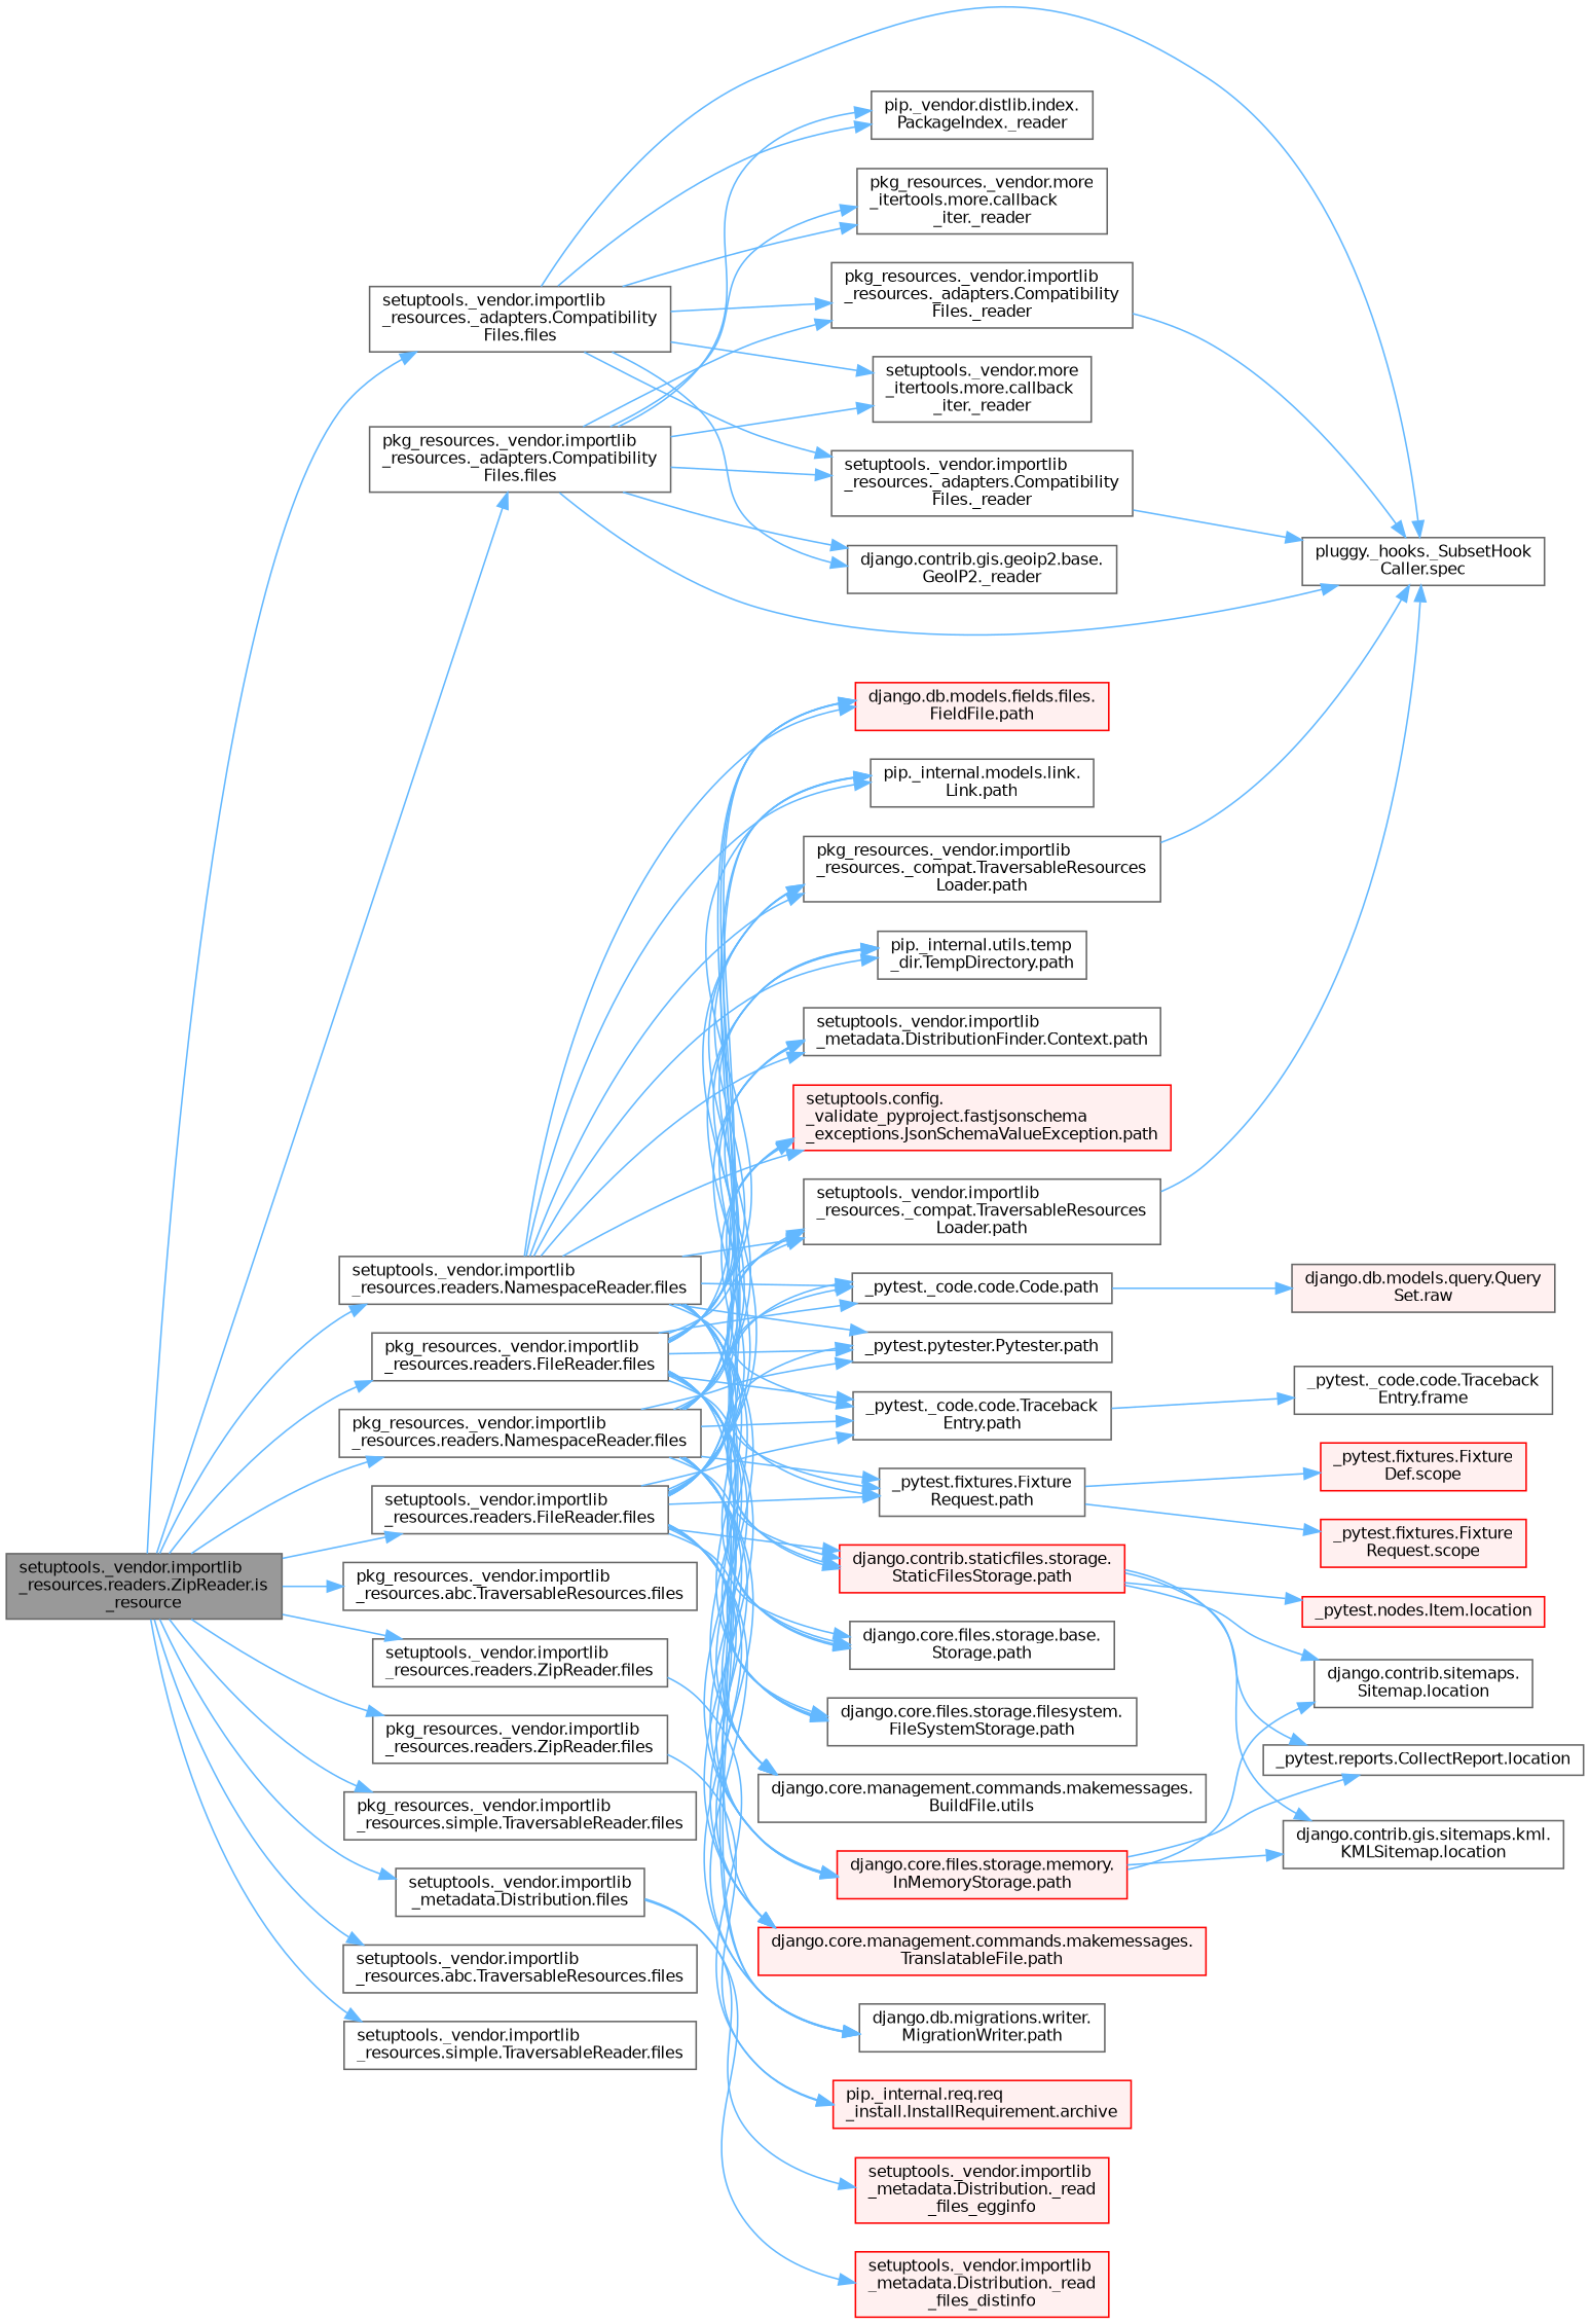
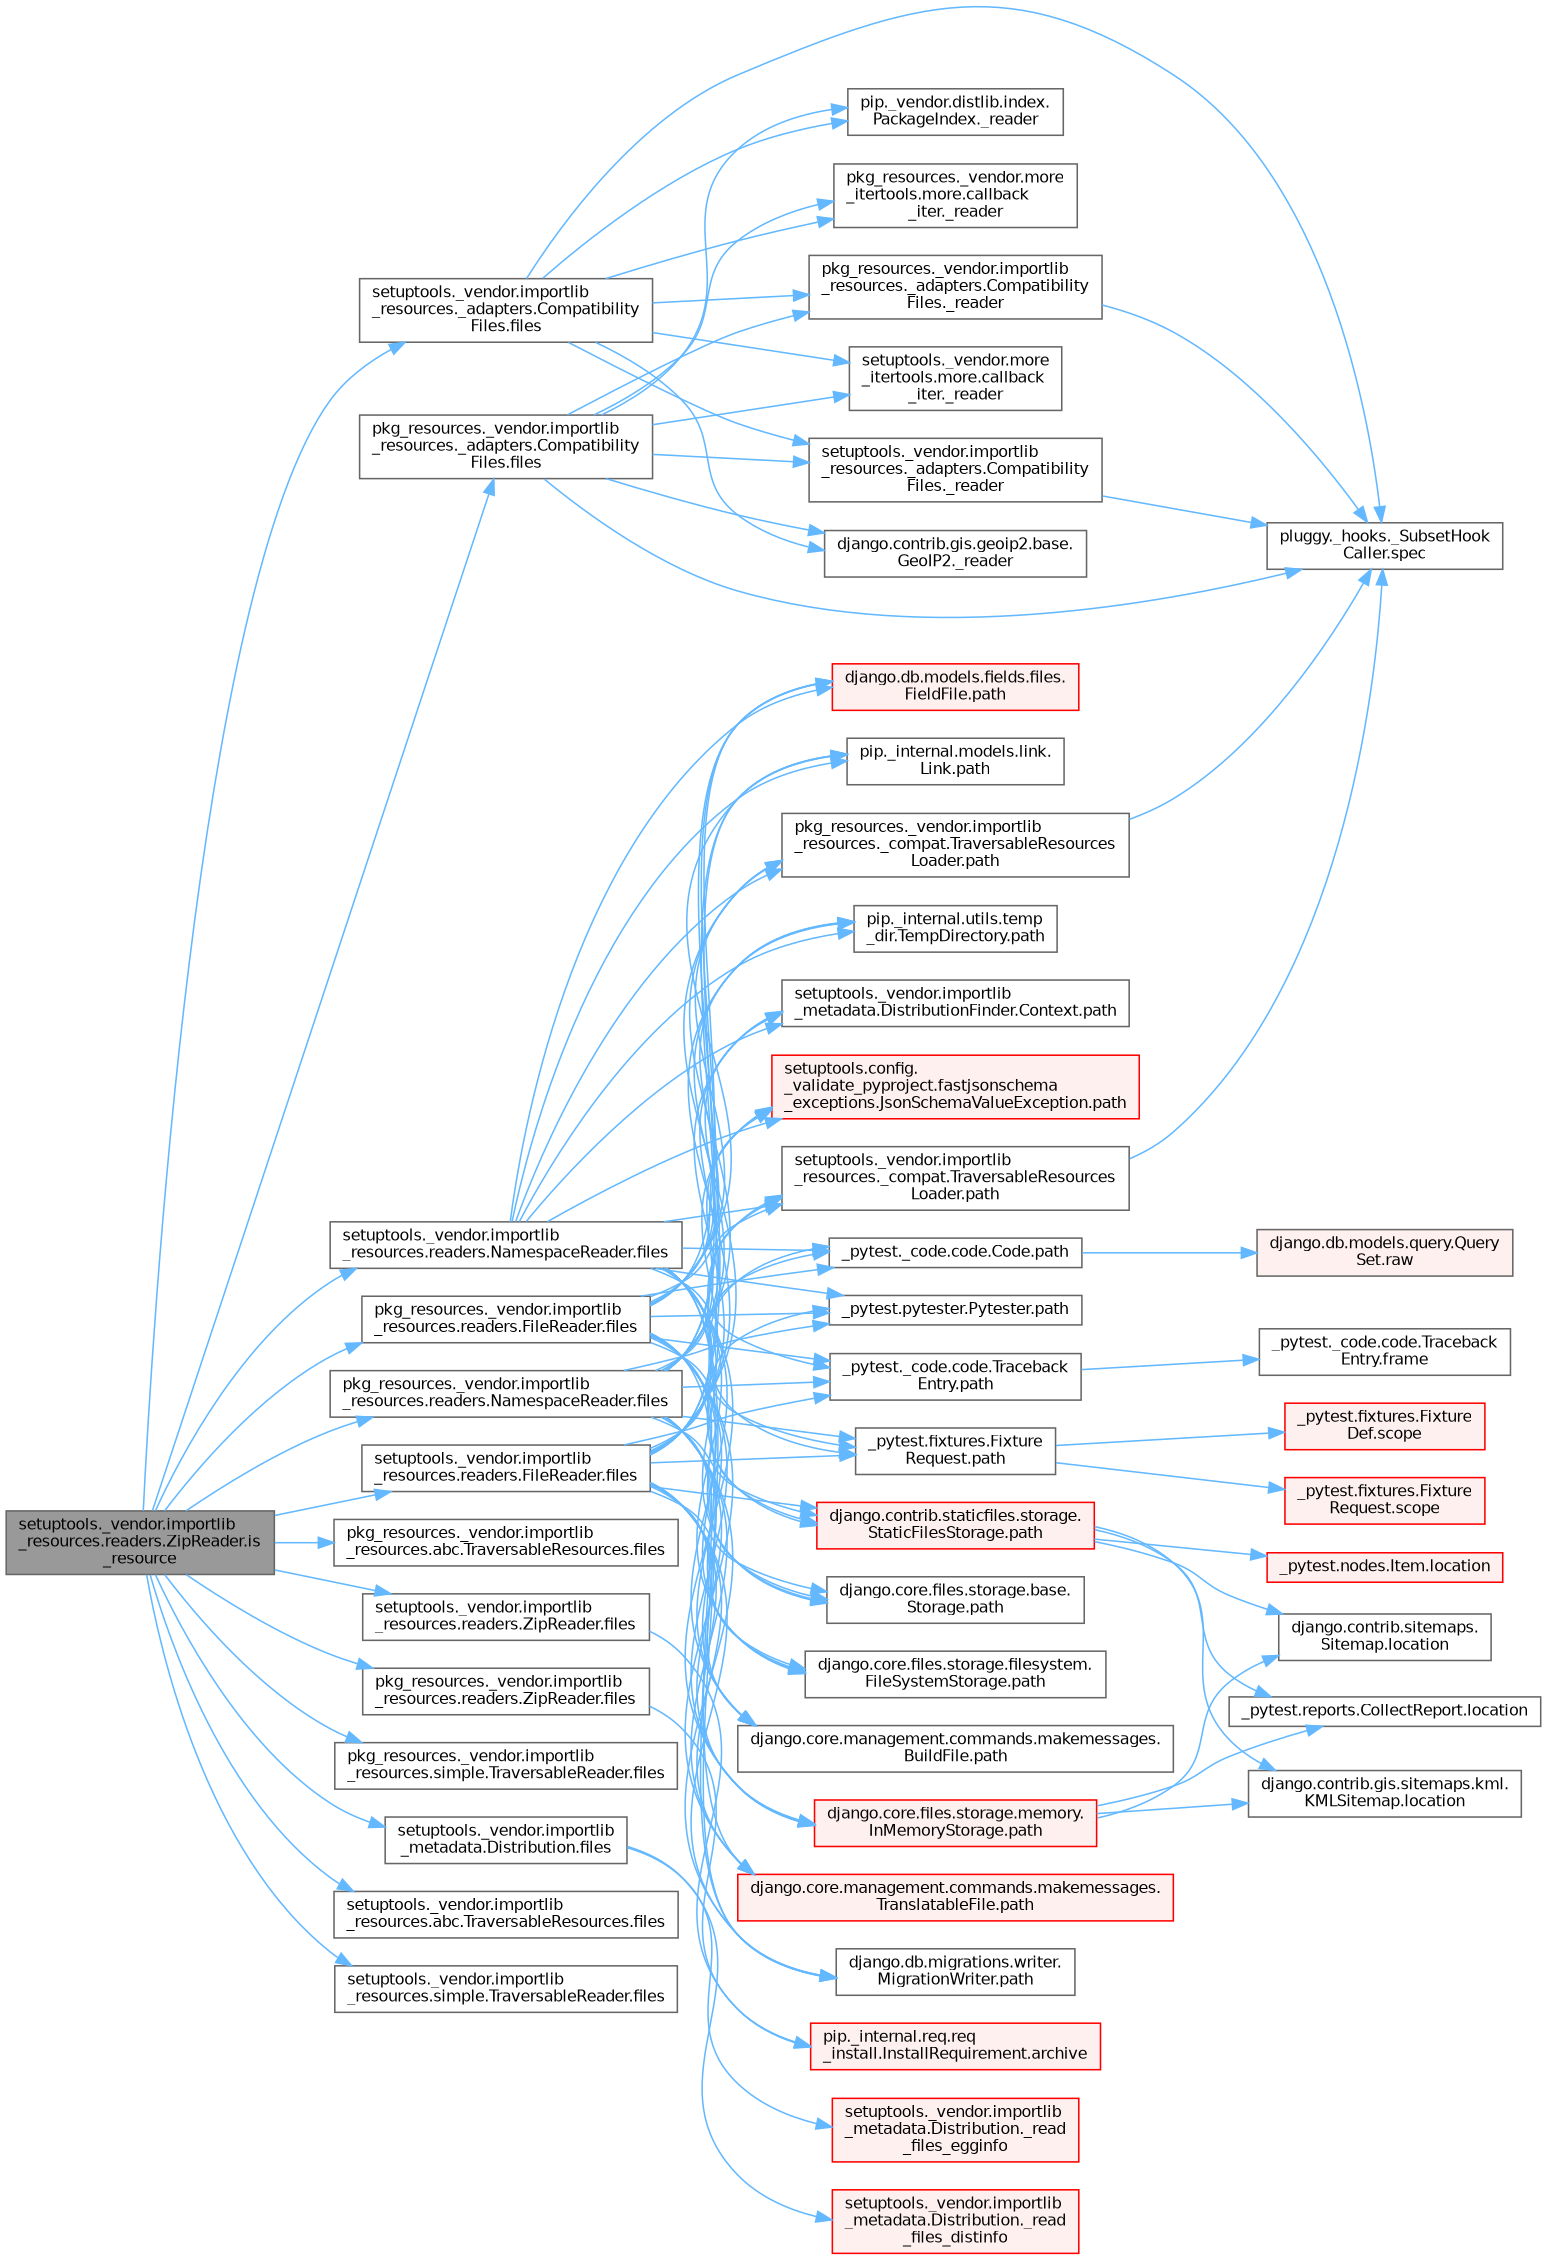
  digraph {
    rankdir=LR
    node [color=grey40 fillcolor=white fontname=Helvetica fontsize=10 shape=box style=filled]
    edge [color=steelblue1 fontname=Helvetica fontsize=10 labelfontname=Helvetica labelfontsize=10 style=solid]
    n1 [color=gray40 fillcolor=grey60 fontcolor=black height=0.2 label="setuptools._vendor.importlib\l_resources.readers.ZipReader.is\l_resource" width=0.4]
    n2 [height=0.2 label="pkg_resources._vendor.importlib\l_resources._adapters.Compatibility\lFiles.files" width=0.4]
    n3 [height=0.2 label="pkg_resources._vendor.importlib\l_resources.abc.TraversableResources.files" width=0.4]
    n4 [height=0.2 label="pkg_resources._vendor.importlib\l_resources.readers.FileReader.files" width=0.4]
    n5 [height=0.2 label="pkg_resources._vendor.importlib\l_resources.readers.NamespaceReader.files" width=0.4]
    n6 [height=0.2 label="pkg_resources._vendor.importlib\l_resources.readers.ZipReader.files" width=0.4]
    n7 [height=0.2 label="pkg_resources._vendor.importlib\l_resources.simple.TraversableReader.files" width=0.4]
    n8 [height=0.2 label="setuptools._vendor.importlib\l_metadata.Distribution.files" width=0.4]
    n9 [height=0.2 label="setuptools._vendor.importlib\l_resources._adapters.Compatibility\lFiles.files" width=0.4]
    n10 [height=0.2 label="setuptools._vendor.importlib\l_resources.abc.TraversableResources.files" width=0.4]
    n11 [height=0.2 label="setuptools._vendor.importlib\l_resources.readers.FileReader.files" width=0.4]
    n12 [height=0.2 label="setuptools._vendor.importlib\l_resources.readers.NamespaceReader.files" width=0.4]
    n13 [height=0.2 label="setuptools._vendor.importlib\l_resources.readers.ZipReader.files" width=0.4]
    n14 [height=0.2 label="setuptools._vendor.importlib\l_resources.simple.TraversableReader.files" width=0.4]
    n15 [height=0.2 label="django.contrib.gis.geoip2.base.\lGeoIP2._reader" width=0.4]
    n16 [height=0.2 label="pip._vendor.distlib.index.\lPackageIndex._reader" width=0.4]
    n17 [height=0.2 label="pkg_resources._vendor.importlib\l_resources._adapters.Compatibility\lFiles._reader" width=0.4]
    n18 [height=0.2 label="pluggy._hooks._SubsetHook\lCaller.spec" width=0.4]
    n19 [height=0.2 label="pkg_resources._vendor.more\l_itertools.more.callback\l_iter._reader" width=0.4]
    n20 [height=0.2 label="setuptools._vendor.importlib\l_resources._adapters.Compatibility\lFiles._reader" width=0.4]
    n21 [height=0.2 label="setuptools._vendor.more\l_itertools.more.callback\l_iter._reader" width=0.4]
    n22 [height=0.2 label="_pytest._code.code.Code.path" width=0.4]
    n23 [height=0.2 label="_pytest._code.code.Traceback\lEntry.path" width=0.4]
    n24 [height=0.2 label="_pytest.fixtures.Fixture\lRequest.path" width=0.4]
    n25 [height=0.2 label="_pytest.pytester.Pytester.path" width=0.4]
    n26 [color=red fillcolor="#FFF0F0" height=0.2 label="django.contrib.staticfiles.storage.\lStaticFilesStorage.path" width=0.4]
    n27 [height=0.2 label="django.core.files.storage.base.\lStorage.path" width=0.4]
    n28 [height=0.2 label="django.core.files.storage.filesystem.\lFileSystemStorage.path" width=0.4]
    n29 [color=red fillcolor="#FFF0F0" height=0.2 label="django.core.files.storage.memory.\lInMemoryStorage.path" width=0.4]
-   n30 [height=0.2 label="django.core.management.commands.makemessages.\lBuildFile.utils" width=0.4]
+   n30 [height=0.2 label="django.core.management.commands.makemessages.\lBuildFile.path" width=0.4]
    n31 [color=red fillcolor="#FFF0F0" height=0.2 label="django.core.management.commands.makemessages.\lTranslatableFile.path" width=0.4]
    n32 [height=0.2 label="django.db.migrations.writer.\lMigrationWriter.path" width=0.4]
    n33 [color=red fillcolor="#FFF0F0" height=0.2 label="django.db.models.fields.files.\lFieldFile.path" width=0.4]
    n34 [height=0.2 label="pip._internal.models.link.\lLink.path" width=0.4]
    n35 [height=0.2 label="pip._internal.utils.temp\l_dir.TempDirectory.path" width=0.4]
    n36 [height=0.2 label="pkg_resources._vendor.importlib\l_resources._compat.TraversableResources\lLoader.path" width=0.4]
    n37 [height=0.2 label="setuptools._vendor.importlib\l_metadata.DistributionFinder.Context.path" width=0.4]
    n38 [height=0.2 label="setuptools._vendor.importlib\l_resources._compat.TraversableResources\lLoader.path" width=0.4]
    n39 [color=red fillcolor="#FFF0F0" height=0.2 label="setuptools.config.\l_validate_pyproject.fastjsonschema\l_exceptions.JsonSchemaValueException.path" width=0.4]
    n40 [color=red fillcolor="#FFF0F0" height=0.2 label="pip._internal.req.req\l_install.InstallRequirement.archive" width=0.4]
    n41 [color=red fillcolor="#FFF0F0" height=0.2 label="setuptools._vendor.importlib\l_metadata.Distribution._read\l_files_distinfo" width=0.4]
    n42 [color=red fillcolor="#FFF0F0" height=0.2 label="setuptools._vendor.importlib\l_metadata.Distribution._read\l_files_egginfo" width=0.4]
    n43 [fillcolor="#FFF0F0" height=0.2 label="django.db.models.query.Query\lSet.raw" width=0.4]
    n44 [height=0.2 label="_pytest._code.code.Traceback\lEntry.frame" width=0.4]
    n45 [color=red fillcolor="#FFF0F0" height=0.2 label="_pytest.fixtures.Fixture\lDef.scope" width=0.4]
    n46 [color=red fillcolor="#FFF0F0" height=0.2 label="_pytest.fixtures.Fixture\lRequest.scope" width=0.4]
    n47 [color=red fillcolor="#FFF0F0" height=0.2 label="_pytest.nodes.Item.location" width=0.4]
    n48 [height=0.2 label="_pytest.reports.CollectReport.location" width=0.4]
    n49 [height=0.2 label="django.contrib.gis.sitemaps.kml.\lKMLSitemap.location" width=0.4]
    n50 [height=0.2 label="django.contrib.sitemaps.\lSitemap.location" width=0.4]
    n1 -> n2
    n1 -> n3
    n1 -> n4
    n1 -> n5
    n1 -> n6
    n1 -> n7
    n1 -> n8
    n1 -> n9
    n1 -> n10
    n1 -> n11
    n1 -> n12
    n1 -> n13
    n1 -> n14
    n2 -> n15
    n2 -> n16
    n2 -> n17
    n2 -> n18
    n2 -> n19
    n2 -> n20
    n2 -> n21
    n4 -> n22
    n4 -> n23
    n4 -> n24
    n4 -> n25
    n4 -> n26
    n4 -> n27
    n4 -> n28
    n4 -> n29
    n4 -> n30
    n4 -> n31
    n4 -> n32
    n4 -> n33
    n4 -> n34
    n4 -> n35
    n4 -> n36
    n4 -> n37
    n4 -> n38
    n4 -> n39
    n5 -> n22
    n5 -> n23
    n5 -> n24
    n5 -> n25
    n5 -> n26
    n5 -> n27
    n5 -> n28
    n5 -> n29
    n5 -> n30
    n5 -> n31
    n5 -> n32
    n5 -> n33
    n5 -> n34
    n5 -> n35
    n5 -> n36
    n5 -> n37
    n5 -> n38
    n5 -> n39
    n6 -> n40
    n8 -> n41
    n8 -> n42
    n9 -> n15
    n9 -> n16
    n9 -> n17
    n9 -> n18
    n9 -> n19
    n9 -> n20
    n9 -> n21
    n11 -> n22
    n11 -> n23
    n11 -> n24
    n11 -> n25
    n11 -> n26
    n11 -> n27
    n11 -> n28
    n11 -> n29
    n11 -> n30
    n11 -> n31
    n11 -> n32
    n11 -> n33
    n11 -> n34
    n11 -> n35
    n11 -> n36
    n11 -> n37
    n11 -> n38
    n11 -> n39
    n12 -> n22
    n12 -> n23
    n12 -> n24
    n12 -> n25
    n12 -> n26
    n12 -> n27
    n12 -> n28
    n12 -> n29
    n12 -> n30
    n12 -> n31
    n12 -> n32
    n12 -> n33
    n12 -> n34
    n12 -> n35
    n12 -> n36
    n12 -> n37
    n12 -> n38
    n12 -> n39
    n13 -> n40
    n17 -> n18
    n20 -> n18
    n22 -> n43
    n23 -> n44
    n24 -> n45
    n24 -> n46
    n26 -> n47
    n26 -> n48
    n26 -> n49
    n26 -> n50
    n29 -> n48
    n29 -> n49
    n29 -> n50
    n36 -> n18
    n38 -> n18
  }
